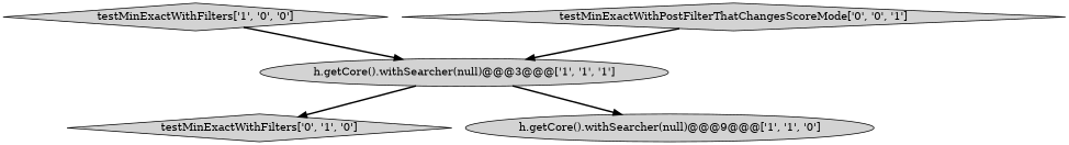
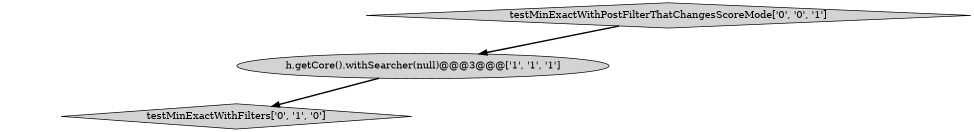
  digraph {
    node [fillcolor=lightgray shape=diamond style=filled]
    edge [style=bold]
-   n1 [label="testMinExactWithFilters['1', '0', '0']"]
    n2 [label="h.getCore().withSearcher(null)@@@3@@@['1', '1', '1']" shape=ellipse]
    n3 [label="testMinExactWithFilters['0', '1', '0']"]
-   n4 [label="h.getCore().withSearcher(null)@@@9@@@['1', '1', '0']" shape=ellipse]
    n5 [label="testMinExactWithPostFilterThatChangesScoreMode['0', '0', '1']"]
-   n1 -> n2
    n2 -> n3
-   n2 -> n4
    n5 -> n2
  }
